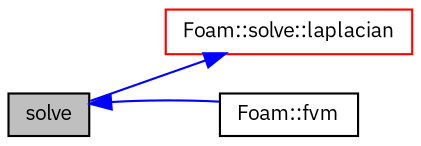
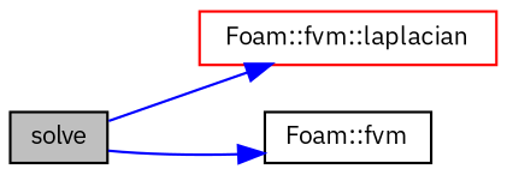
  digraph {
    fontname="IBM Plex Sans"
    rankdir=LR
    node [color=black fontname="IBM Plex Sans" fontsize=10 shape=record]
    edge [color=blue fontname="IBM Plex Sans" fontsize=10 labelfontname=Helvetica labelfontsize=10 style=solid]
    n1 [fillcolor=grey75 fontcolor=black height=0.2 label=solve style=filled width=0.4]
-   n2 [color=red height=0.2 label="Foam::solve::laplacian" width=0.4]
+   n2 [color=red height=0.2 label="Foam::fvm::laplacian" width=0.4]
    n3 [height=0.2 label="Foam::fvm" width=0.4]
    n1 -> n2
-   n3 -> n1
+   n1 -> n3
  }
